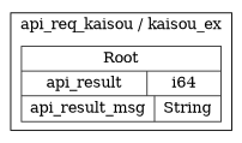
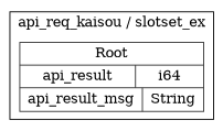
  digraph {
    rankdir=LR
    n1 [color=gray20 label="<Root> Root  | { api_result | <api_result> i64 } | { api_result_msg | <api_result_msg> String }" shape=record style=solid]
    subgraph cluster_1 {
-     label="api_req_kaisou / kaisou_ex"
+     label="api_req_kaisou / slotset_ex"
      n1
    }
  }
